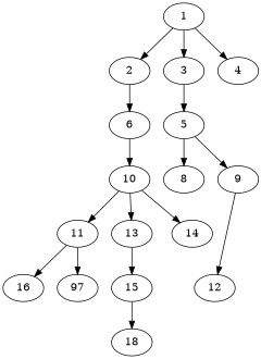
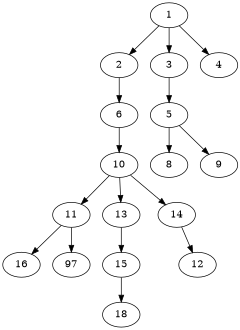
  digraph {
    node [alpha=0.12]
    1 [alpha=0.09 expect_size=1146225827844112]
    2 [alpha=0.07 expect_size=4777668975919654]
    3 [alpha=0.16 expect_size=1197655434577671]
    4 [alpha=0.17 expect_size=1939960247384709]
    6 [expect_size=217818763850396512]
    5 [alpha=0.14 expect_size=142926370831979248]
    10 [alpha=0.13 expect_size=61766703750314208]
    8 [alpha=0.04 expect_size=12541086788178224]
    9 [alpha=0.05 expect_size=5715237260441028]
    11 [alpha=0.03 expect_size=9129832119155770]
    13 [alpha=0.13 expect_size=14748807805217344]
    14 [alpha=0.18 expect_size=891096999707803648]
    12 [expect_size=10207410851632119808]
    16 [alpha=0.19 expect_size=29739149913160155136]
    n15 [alpha=0.20 expect_size=364560146503793792 label=97]
    15 [alpha=0.18 expect_size=400207477168797760]
    18 [alpha=0.01 expect_size=86296577088253568]
    1 -> 2
    1 -> 3
    1 -> 4
    2 -> 6
    3 -> 5
    6 -> 10
    5 -> 8
    5 -> 9
    10 -> 11
    10 -> 13
    10 -> 14
-   9 -> 12
+   14 -> 12
    11 -> 16
    11 -> n15
    13 -> 15
    15 -> 18
  }
